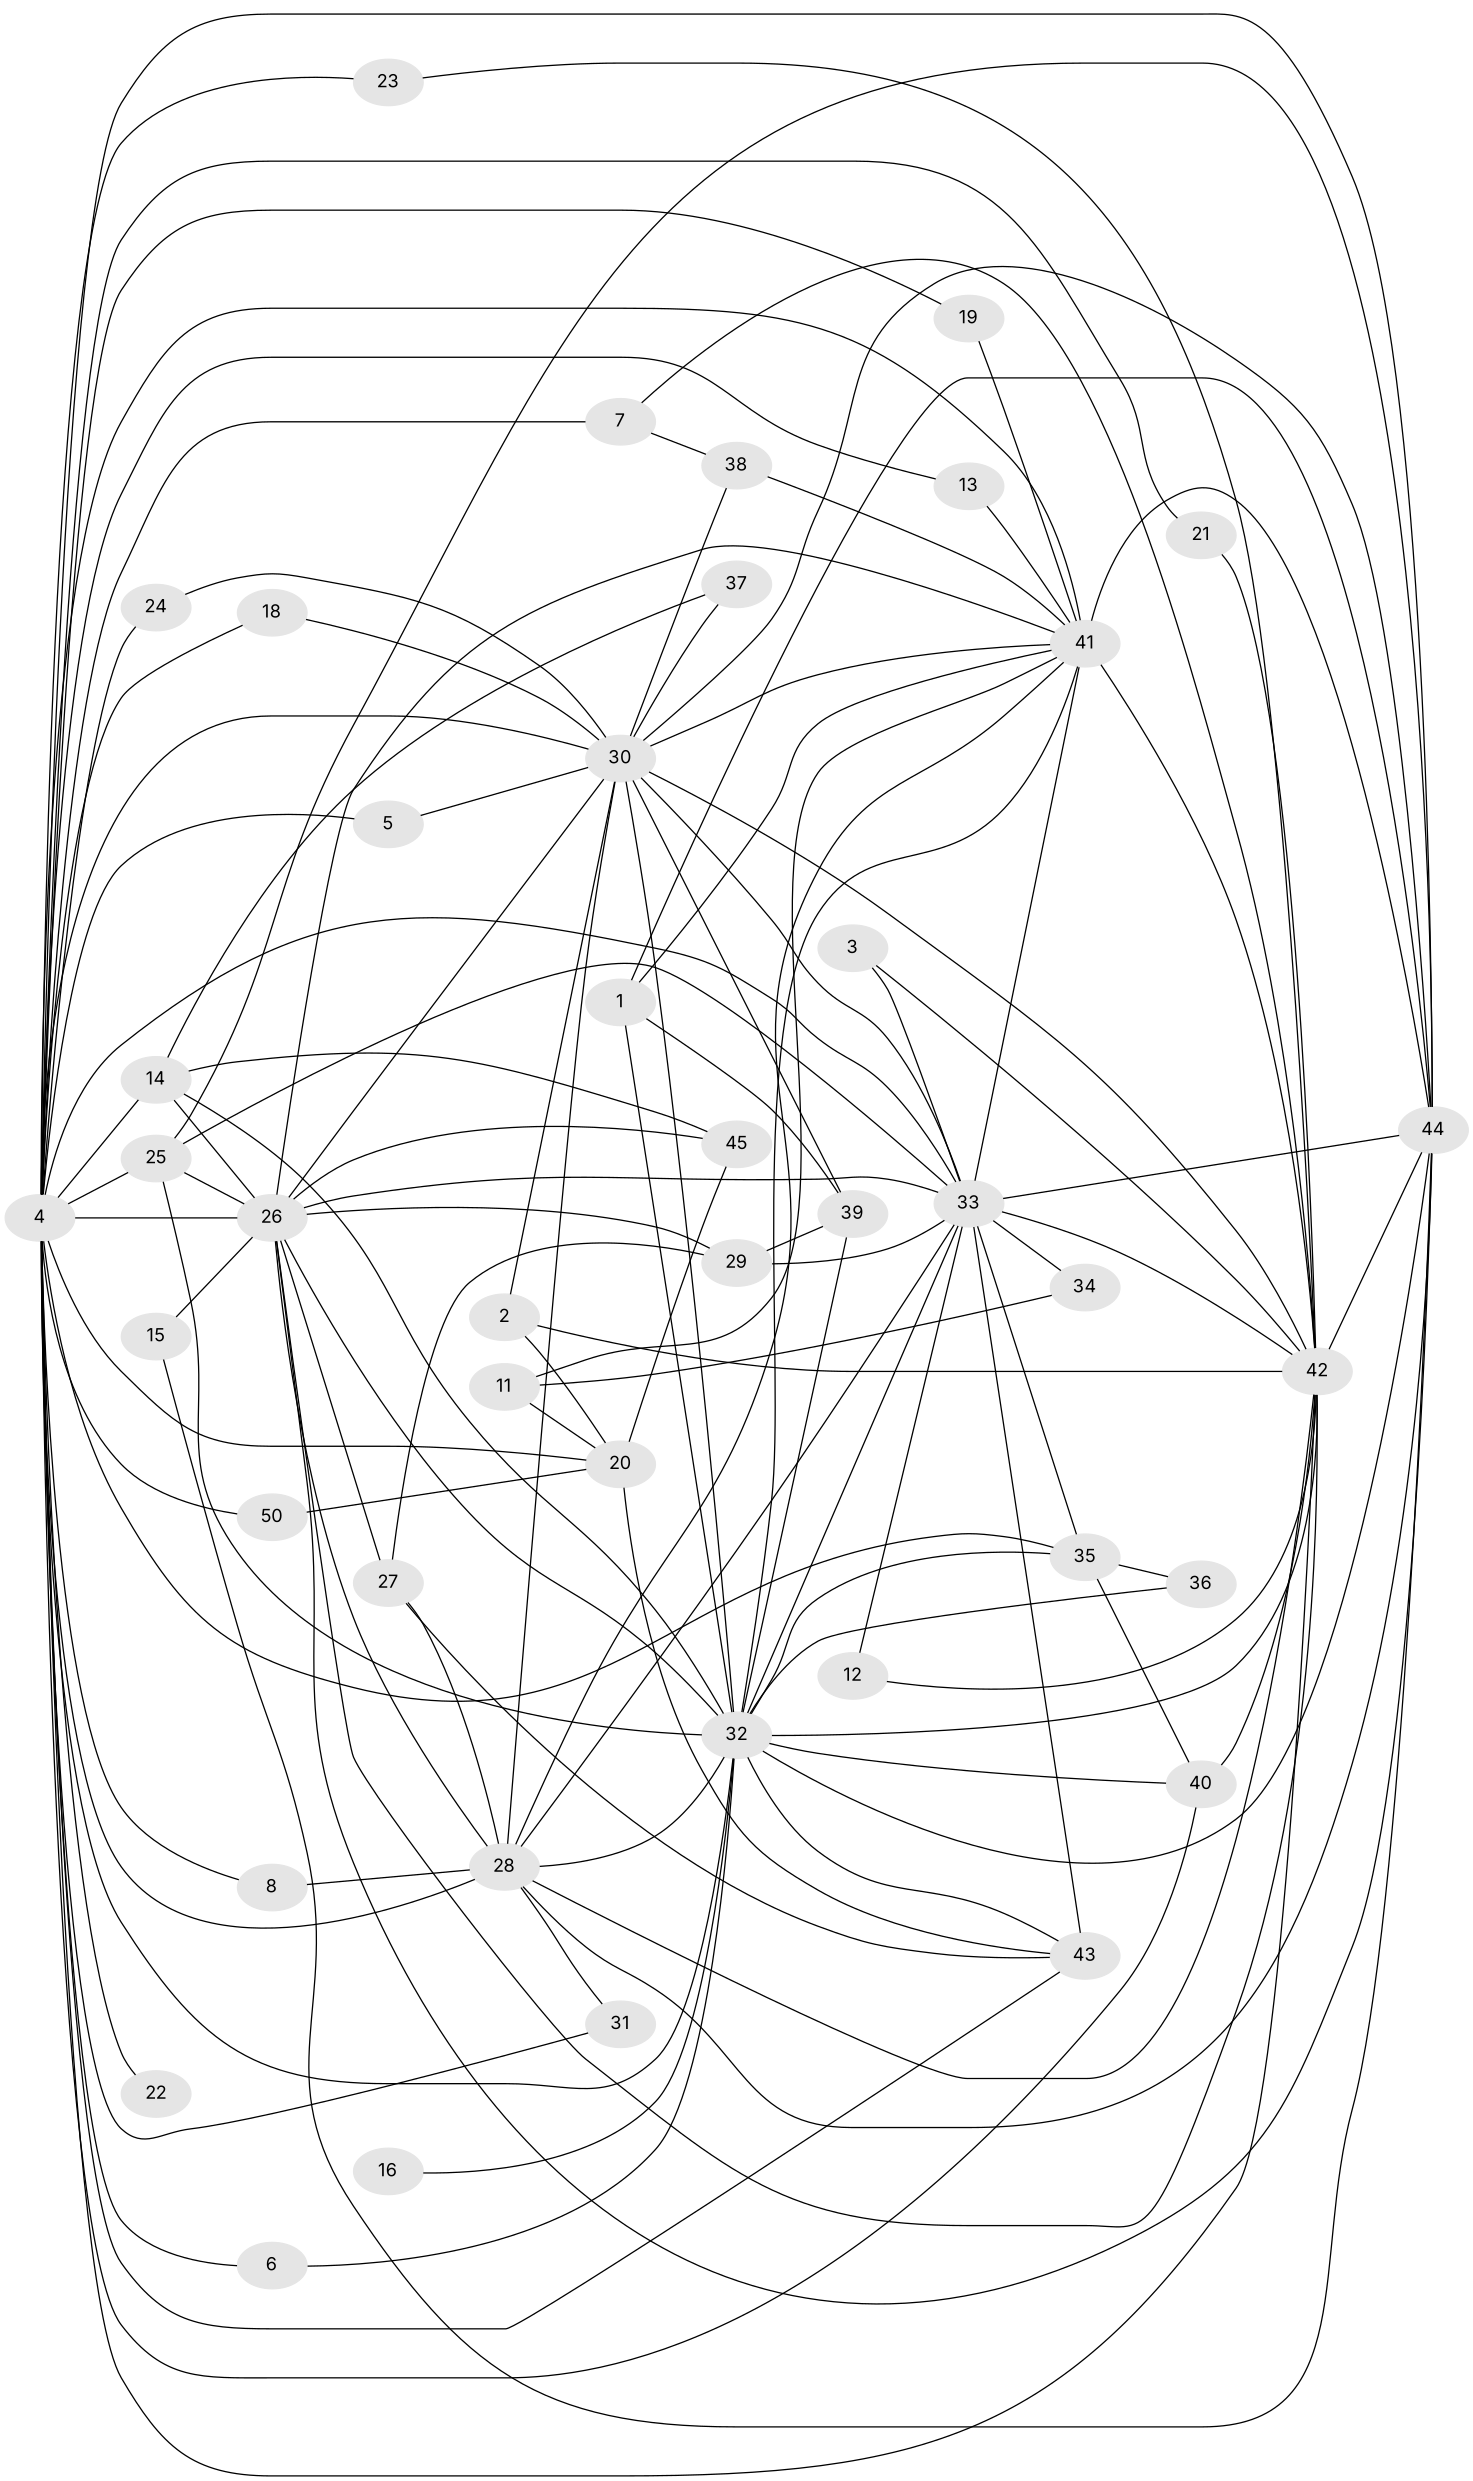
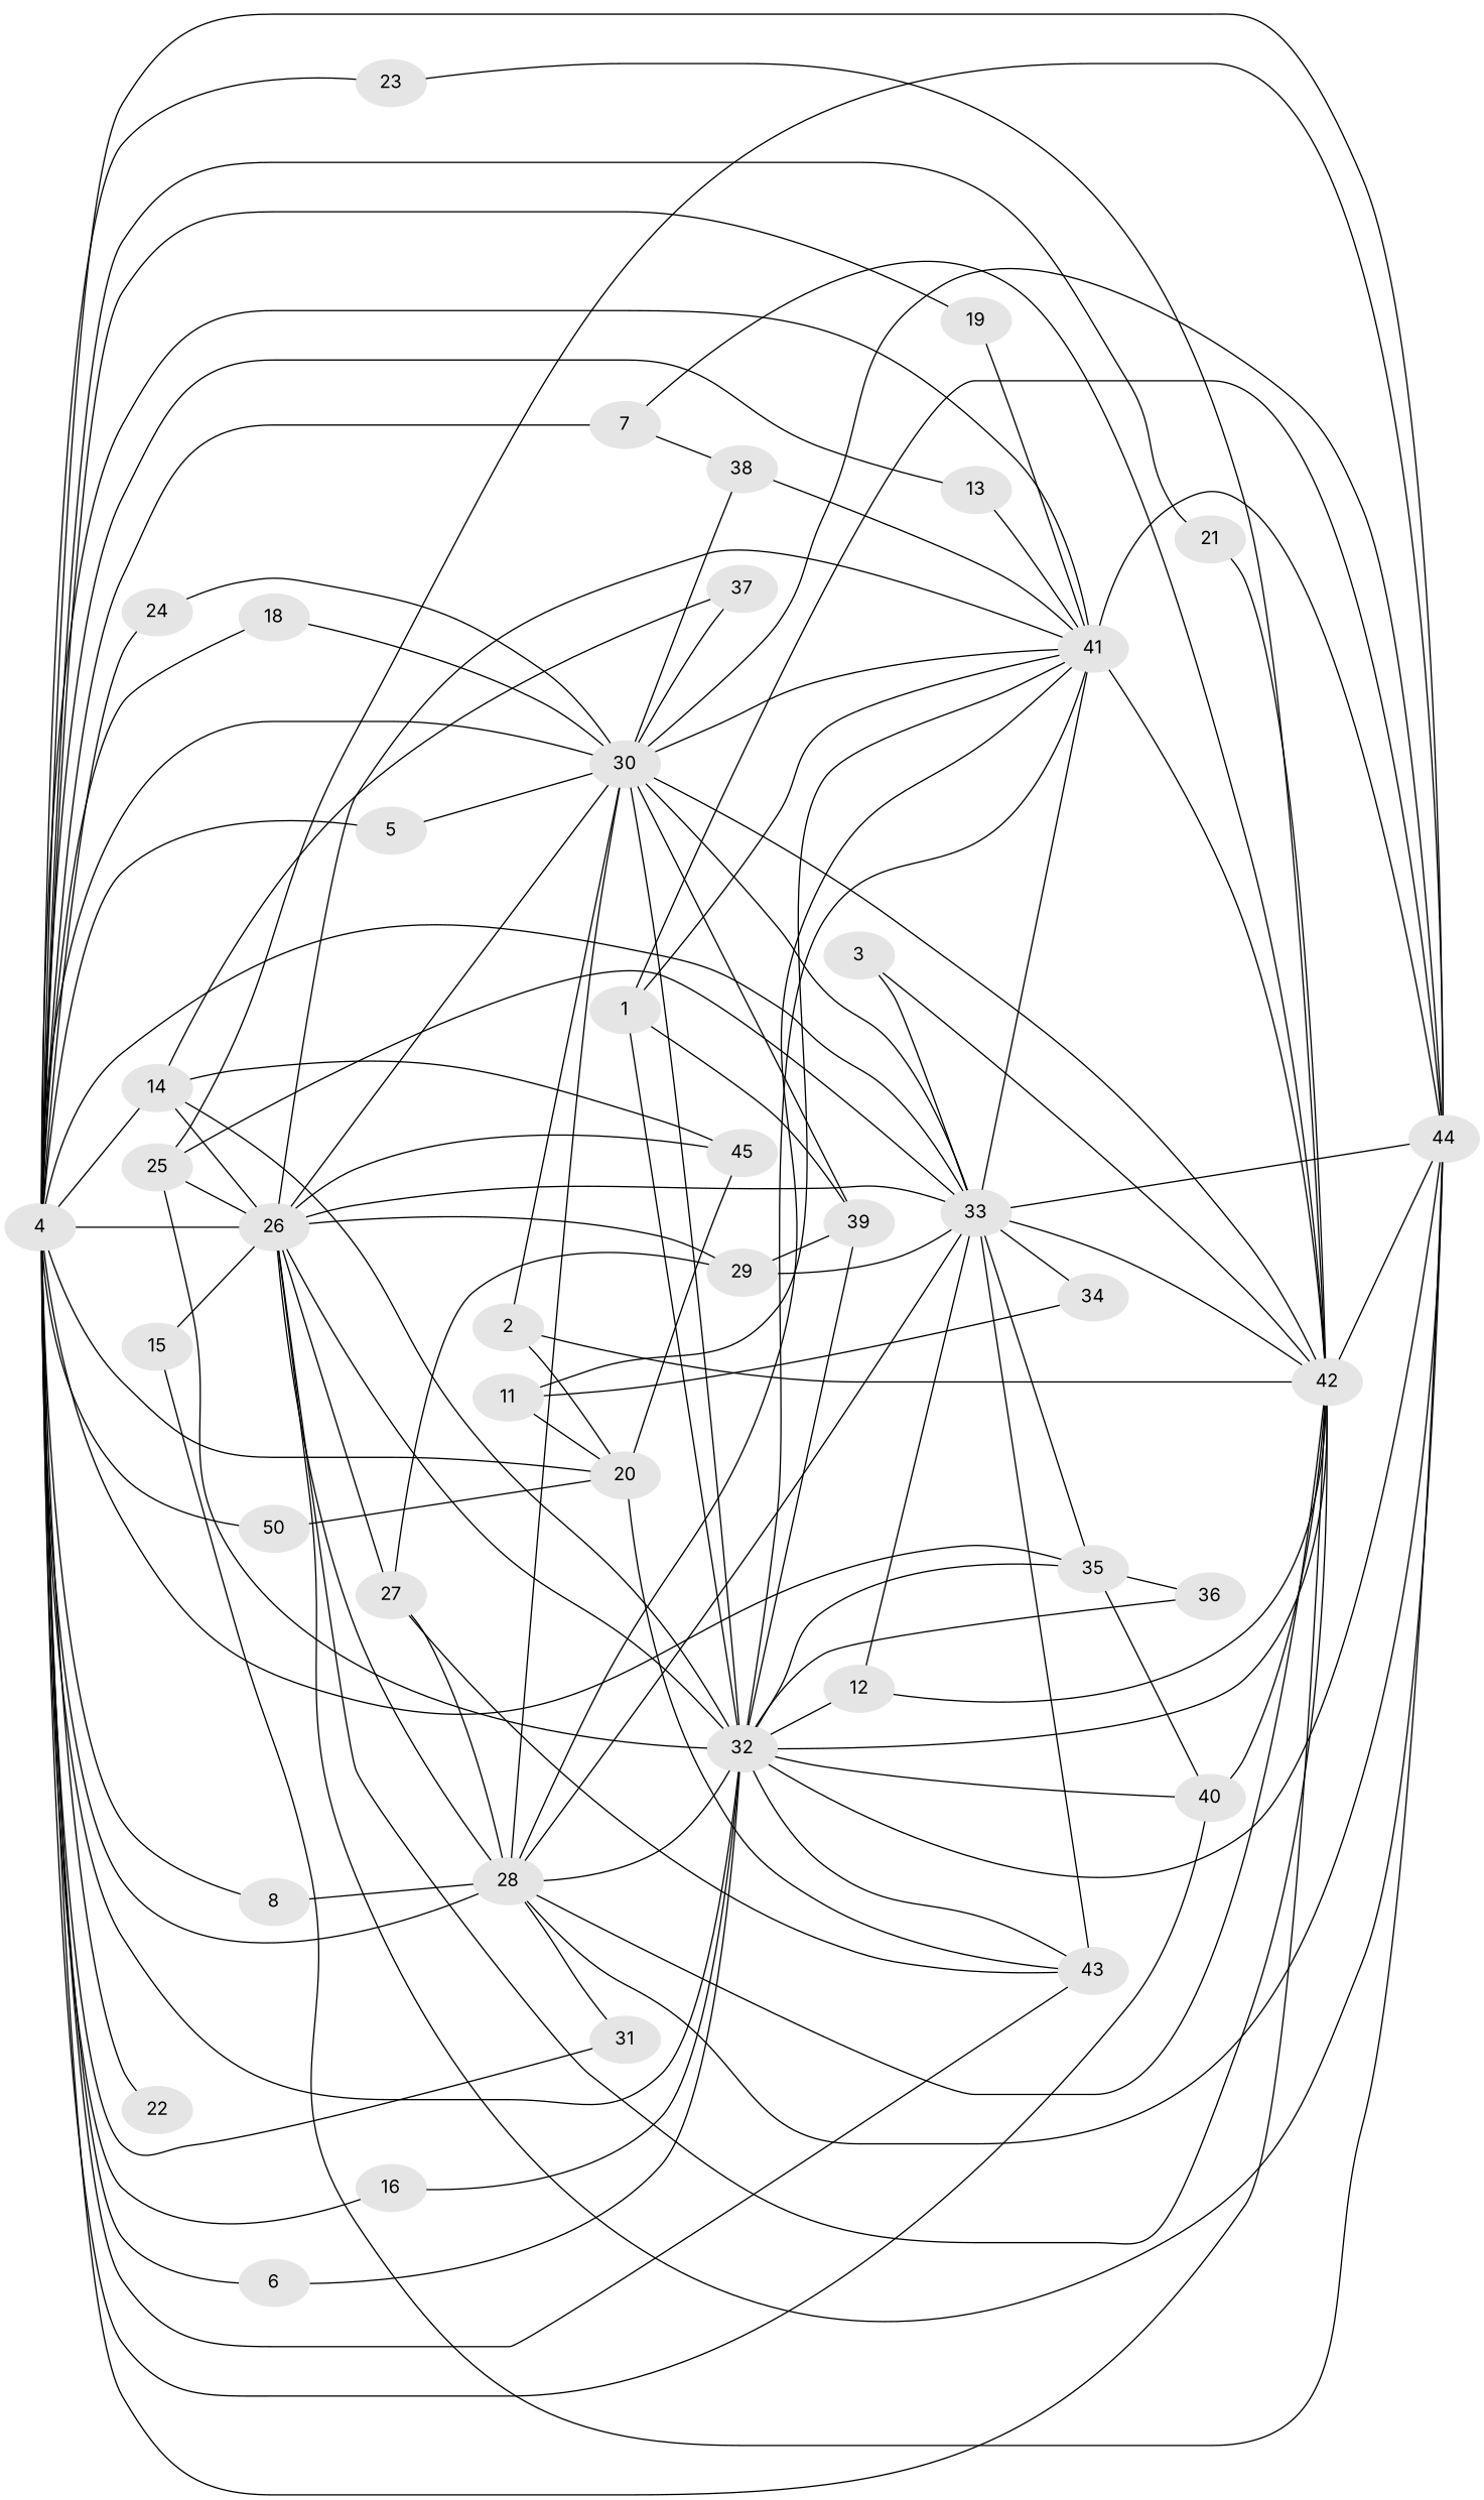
  graph {
    fontname=Inter
    rankdir=LR
    node [color=gray90 fontname=Inter style=filled]
    edge [fontname=Inter weight=1.0]
    1
    32
    39
    41
    44
    42
    33
    35
    40
    43
    36
    2
    20
    30
    45
    38
    37
    3
    34
    4
    5
    6
    7
    8
    n25 [label=50]
    13
    14
    16
    18
    19
    21
    22
    23
    24
    26
    28
    31
    27
    29
    11
    12
    15
    25
    1 -- 32
    1 -- 39
    1 -- 41
    1 -- 44
    32 -- 39
    32 -- 41 [weight=3.0]
    32 -- 44 [weight=2.0]
    32 -- 42 [weight=3.0]
-   32 -- 33
+   32 -- 12
    32 -- 35
    32 -- 40 [weight=3.0]
    32 -- 43
    32 -- 36
    41 -- 44
    41 -- 42
    42 -- 44 [weight=2.0]
    33 -- 41
    33 -- 44
    33 -- 42 [weight=2.0]
    33 -- 35
    33 -- 43
    33 -- 34
    35 -- 40
    35 -- 36
    40 -- 42
    2 -- 42
    2 -- 20
    2 -- 30
    20 -- 43
    20 -- 45
    30 -- 32
    30 -- 39
    30 -- 41
    30 -- 44
    30 -- 42
    30 -- 33 [weight=2.0]
    30 -- 38
    30 -- 37
    38 -- 41
    3 -- 42
    3 -- 33
    4 -- 32 [weight=3.0]
    4 -- 41 [weight=4.0]
    4 -- 44 [weight=2.0]
    4 -- 42 [weight=2.0]
    4 -- 33 [weight=2.0]
    4 -- 35
    4 -- 40
    4 -- 43 [weight=2.0]
    4 -- 20
    4 -- 30 [weight=2.0]
    4 -- 5
    4 -- 6
    4 -- 7
    4 -- 8
    4 -- n25
    4 -- 13
    4 -- 14
-   4 -- 25
+   4 -- 16
    4 -- 18
    4 -- 19
    4 -- 21
    4 -- 22
    4 -- 23
    4 -- 24 [weight=2.0]
    4 -- 26 [weight=3.0]
    4 -- 28 [weight=2.0]
    4 -- 31 [weight=2.0]
    5 -- 30
    6 -- 32
    7 -- 42
    7 -- 38
    8 -- 28
    n25 -- 20
    13 -- 41
    14 -- 32
    14 -- 45
    14 -- 37
    14 -- 26
    16 -- 32
    18 -- 30
    19 -- 41
    21 -- 42
    23 -- 42
    24 -- 30
    26 -- 32
    26 -- 41
    26 -- 44
    26 -- 42 [weight=2.0]
    26 -- 33 [weight=2.0]
    26 -- 30 [weight=2.0]
    26 -- 45
    26 -- 28
    26 -- 27
    26 -- 29
    28 -- 32 [weight=2.0]
    28 -- 41
    28 -- 44
    28 -- 42
    28 -- 33 [weight=2.0]
    28 -- 30
    28 -- 31
    27 -- 43
    27 -- 28
    27 -- 29
    29 -- 39
    29 -- 33
    11 -- 41
    11 -- 20 [weight=2.0]
    11 -- 34
    12 -- 42
    12 -- 33
    15 -- 44
    15 -- 26
    25 -- 32 [weight=2.0]
    25 -- 44
    25 -- 33
    25 -- 26
  }
